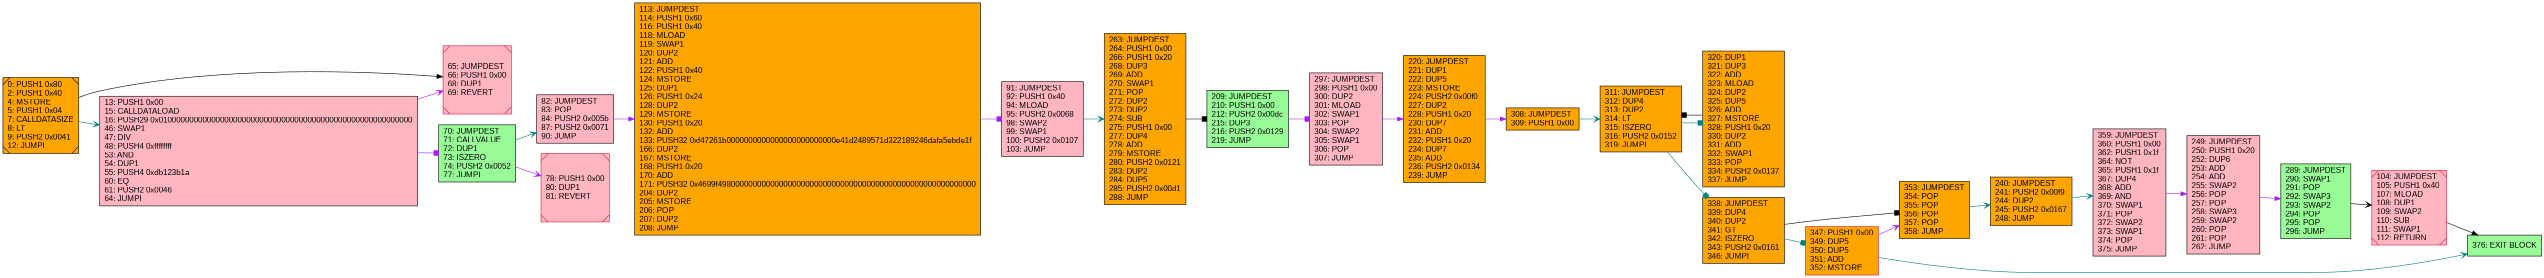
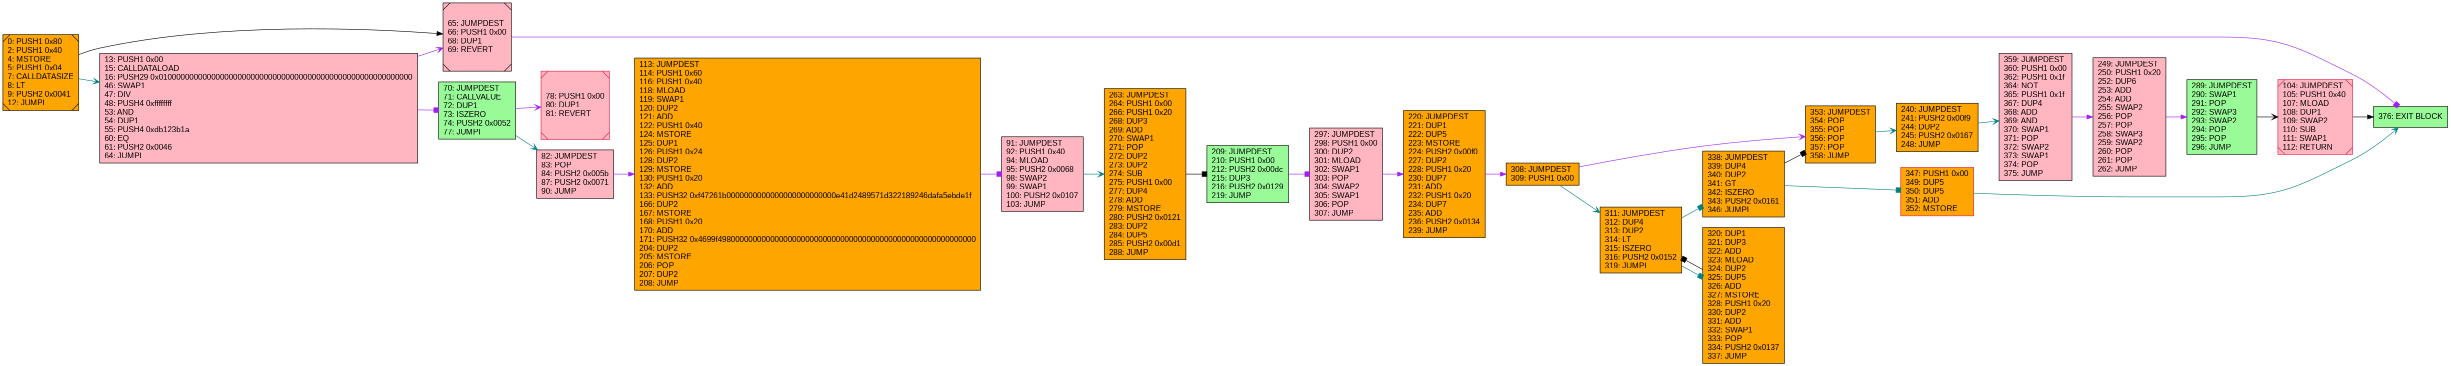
  digraph {
    rankdir=LR
    node [color=black fillcolor=orange fontcolor=black fontname=arial shape=box style=filled]
    edge [arrowhead=vee color=purple]
    n1 [label="113: JUMPDEST\l114: PUSH1 0x60\l116: PUSH1 0x40\l118: MLOAD\l119: SWAP1\l120: DUP2\l121: ADD\l122: PUSH1 0x40\l124: MSTORE\l125: DUP1\l126: PUSH1 0x24\l128: DUP2\l129: MSTORE\l130: PUSH1 0x20\l132: ADD\l133: PUSH32 0xf47261b0000000000000000000000000e41d2489571d322189246dafa5ebde1f\l166: DUP2\l167: MSTORE\l168: PUSH1 0x20\l170: ADD\l171: PUSH32 0x4699f49800000000000000000000000000000000000000000000000000000000\l204: DUP2\l205: MSTORE\l206: POP\l207: DUP2\l208: JUMP\l"]
    n2 [fillcolor=lightpink label="91: JUMPDEST\l92: PUSH1 0x40\l94: MLOAD\l95: PUSH2 0x0068\l98: SWAP2\l99: SWAP1\l100: PUSH2 0x0107\l103: JUMP\l"]
    n3 [label="263: JUMPDEST\l264: PUSH1 0x00\l266: PUSH1 0x20\l268: DUP3\l269: ADD\l270: SWAP1\l271: POP\l272: DUP2\l273: DUP2\l274: SUB\l275: PUSH1 0x00\l277: DUP4\l278: ADD\l279: MSTORE\l280: PUSH2 0x0121\l283: DUP2\l284: DUP5\l285: PUSH2 0x00d1\l288: JUMP\l"]
    n4 [fillcolor=palegreen label="289: JUMPDEST\l290: SWAP1\l291: POP\l292: SWAP3\l293: SWAP2\l294: POP\l295: POP\l296: JUMP\l"]
    n5 [color=crimson fillcolor=lightpink label="104: JUMPDEST\l105: PUSH1 0x40\l107: MLOAD\l108: DUP1\l109: SWAP2\l110: SUB\l111: SWAP1\l112: RETURN\l" shape=Msquare]
    n6 [fillcolor=palegreen label="376: EXIT BLOCK\l"]
-   n7 [color=crimson fillcolor=lightpink label="65: JUMPDEST\l66: PUSH1 0x00\l68: DUP1\l69: REVERT\l" shape=Msquare]
+   n7 [fillcolor=lightpink label="65: JUMPDEST\l66: PUSH1 0x00\l68: DUP1\l69: REVERT\l" shape=Msquare]
    n8 [fillcolor=palegreen label="209: JUMPDEST\l210: PUSH1 0x00\l212: PUSH2 0x00dc\l215: DUP3\l216: PUSH2 0x0129\l219: JUMP\l"]
    n9 [fillcolor=lightpink label="249: JUMPDEST\l250: PUSH1 0x20\l252: DUP6\l253: ADD\l254: ADD\l255: SWAP2\l256: POP\l257: POP\l258: SWAP3\l259: SWAP2\l260: POP\l261: POP\l262: JUMP\l"]
    n10 [label="220: JUMPDEST\l221: DUP1\l222: DUP5\l223: MSTORE\l224: PUSH2 0x00f0\l227: DUP2\l228: PUSH1 0x20\l230: DUP7\l231: ADD\l232: PUSH1 0x20\l234: DUP7\l235: ADD\l236: PUSH2 0x0134\l239: JUMP\l"]
    n11 [label="308: JUMPDEST\l309: PUSH1 0x00\l"]
    n12 [label="311: JUMPDEST\l312: DUP4\l313: DUP2\l314: LT\l315: ISZERO\l316: PUSH2 0x0152\l319: JUMPI\l"]
    n13 [label="0: PUSH1 0x80\l2: PUSH1 0x40\l4: MSTORE\l5: PUSH1 0x04\l7: CALLDATASIZE\l8: LT\l9: PUSH2 0x0041\l12: JUMPI\l" shape=Msquare]
    n14 [fillcolor=lightpink label="13: PUSH1 0x00\l15: CALLDATALOAD\l16: PUSH29 0x0100000000000000000000000000000000000000000000000000000000\l46: SWAP1\l47: DIV\l48: PUSH4 0xffffffff\l53: AND\l54: DUP1\l55: PUSH4 0xdb123b1a\l60: EQ\l61: PUSH2 0x0046\l64: JUMPI\l"]
    n15 [fillcolor=palegreen label="70: JUMPDEST\l71: CALLVALUE\l72: DUP1\l73: ISZERO\l74: PUSH2 0x0052\l77: JUMPI\l"]
    n16 [fillcolor=lightpink label="82: JUMPDEST\l83: POP\l84: PUSH2 0x005b\l87: PUSH2 0x0071\l90: JUMP\l"]
    n17 [label="240: JUMPDEST\l241: PUSH2 0x00f9\l244: DUP2\l245: PUSH2 0x0167\l248: JUMP\l"]
    n18 [fillcolor=lightpink label="359: JUMPDEST\l360: PUSH1 0x00\l362: PUSH1 0x1f\l364: NOT\l365: PUSH1 0x1f\l367: DUP4\l368: ADD\l369: AND\l370: SWAP1\l371: POP\l372: SWAP2\l373: SWAP1\l374: POP\l375: JUMP\l"]
    n19 [fillcolor=lightpink label="297: JUMPDEST\l298: PUSH1 0x00\l300: DUP2\l301: MLOAD\l302: SWAP1\l303: POP\l304: SWAP2\l305: SWAP1\l306: POP\l307: JUMP\l"]
    n20 [color=crimson fillcolor=lightpink label="78: PUSH1 0x00\l80: DUP1\l81: REVERT\l" shape=Msquare]
    n21 [label="353: JUMPDEST\l354: POP\l355: POP\l356: POP\l357: POP\l358: JUMP\l"]
    n22 [color=crimson label="347: PUSH1 0x00\l349: DUP5\l350: DUP5\l351: ADD\l352: MSTORE\l"]
    n23 [label="320: DUP1\l321: DUP3\l322: ADD\l323: MLOAD\l324: DUP2\l325: DUP5\l326: ADD\l327: MSTORE\l328: PUSH1 0x20\l330: DUP2\l331: ADD\l332: SWAP1\l333: POP\l334: PUSH2 0x0137\l337: JUMP\l"]
    n24 [label="338: JUMPDEST\l339: DUP4\l340: DUP2\l341: GT\l342: ISZERO\l343: PUSH2 0x0161\l346: JUMPI\l"]
    n1 -> n2 [arrowhead=box]
    n2 -> n3 [color=teal]
    n3 -> n8 [arrowhead=box color=black]
    n4 -> n5 [color=black]
    n5 -> n6 [arrowhead=normal color=black]
+   n7 -> n6 [arrowhead=box]
    n8 -> n19 [arrowhead=box]
    n9 -> n4 [arrowhead=normal]
    n10 -> n11 [arrowhead=normal]
    n11 -> n12 [color=teal]
    n12 -> n23 [arrowhead=box color=teal]
    n12 -> n24 [arrowhead=box color=teal]
    n13 -> n7 [arrowhead=normal color=black]
    n13 -> n14 [color=teal]
    n14 -> n7
    n14 -> n15 [arrowhead=box]
    n15 -> n16 [color=teal]
    n15 -> n20
    n16 -> n1 [arrowhead=normal]
    n17 -> n18 [color=teal]
    n18 -> n9 [arrowhead=normal]
    n19 -> n10 [arrowhead=normal]
    n21 -> n17 [color=teal]
    n22 -> n6 [color=teal]
-   n22 -> n21
+   n11 -> n21
    n23 -> n12 [arrowhead=box color=black]
    n24 -> n21 [arrowhead=box color=black]
    n24 -> n22 [arrowhead=box color=teal]
  }
